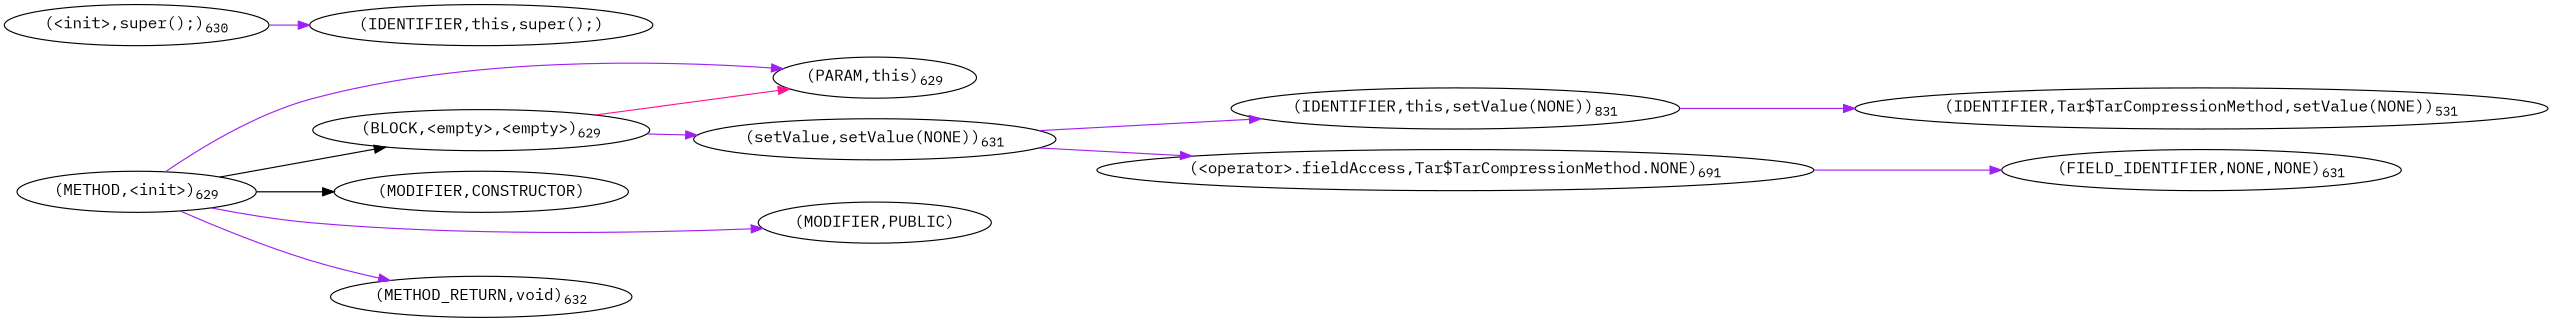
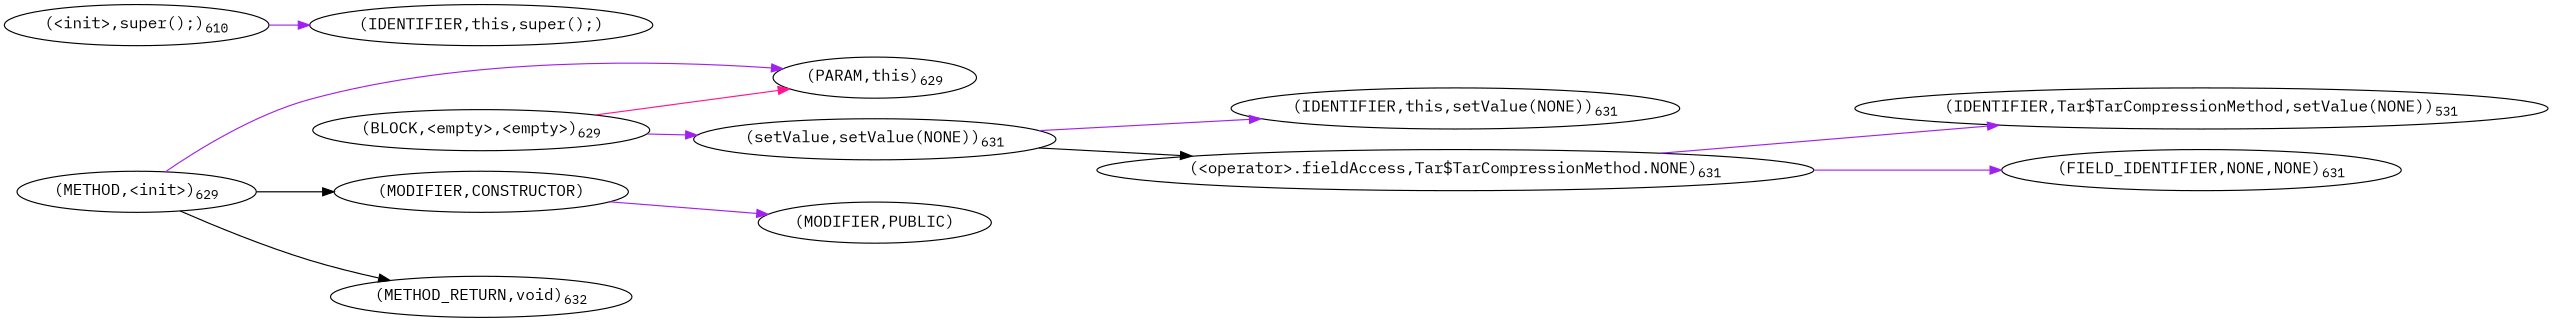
  digraph {
    fontname="IBM Plex Mono"
    rankdir=LR
    node [fontname="IBM Plex Mono"]
    edge [color=purple fontname="IBM Plex Mono"]
    n1 [label=<(METHOD,&lt;init&gt;)<SUB>629</SUB>>]
    n2 [label=<(PARAM,this)<SUB>629</SUB>>]
    n3 [label=<(BLOCK,&lt;empty&gt;,&lt;empty&gt;)<SUB>629</SUB>>]
    n4 [label=<(MODIFIER,CONSTRUCTOR)>]
    n5 [label=<(MODIFIER,PUBLIC)>]
    n6 [label=<(METHOD_RETURN,void)<SUB>632</SUB>>]
    n7 [label=<(setValue,setValue(NONE))<SUB>631</SUB>>]
-   n8 [label=<(&lt;init&gt;,super();)<SUB>630</SUB>>]
+   n8 [label=<(&lt;init&gt;,super();)<SUB>610</SUB>>]
    n9 [label=<(IDENTIFIER,this,super();)>]
-   n10 [label=<(IDENTIFIER,this,setValue(NONE))<SUB>831</SUB>>]
-   n11 [label=<(&lt;operator&gt;.fieldAccess,Tar$TarCompressionMethod.NONE)<SUB>691</SUB>>]
+   n10 [label=<(IDENTIFIER,this,setValue(NONE))<SUB>631</SUB>>]
+   n11 [label=<(&lt;operator&gt;.fieldAccess,Tar$TarCompressionMethod.NONE)<SUB>631</SUB>>]
    n12 [label=<(IDENTIFIER,Tar$TarCompressionMethod,setValue(NONE))<SUB>531</SUB>>]
    n13 [label=<(FIELD_IDENTIFIER,NONE,NONE)<SUB>631</SUB>>]
    n1 -> n2
-   n1 -> n3 [color=black]
    n1 -> n4 [color=black]
-   n1 -> n5
-   n1 -> n6
+   n4 -> n5
+   n1 -> n6 [color=black]
    n3 -> n2 [color=deeppink]
    n3 -> n7
    n7 -> n10
-   n7 -> n11
+   n7 -> n11 [color=black]
    n8 -> n9
-   n10 -> n12
+   n11 -> n12
    n11 -> n13
  }
